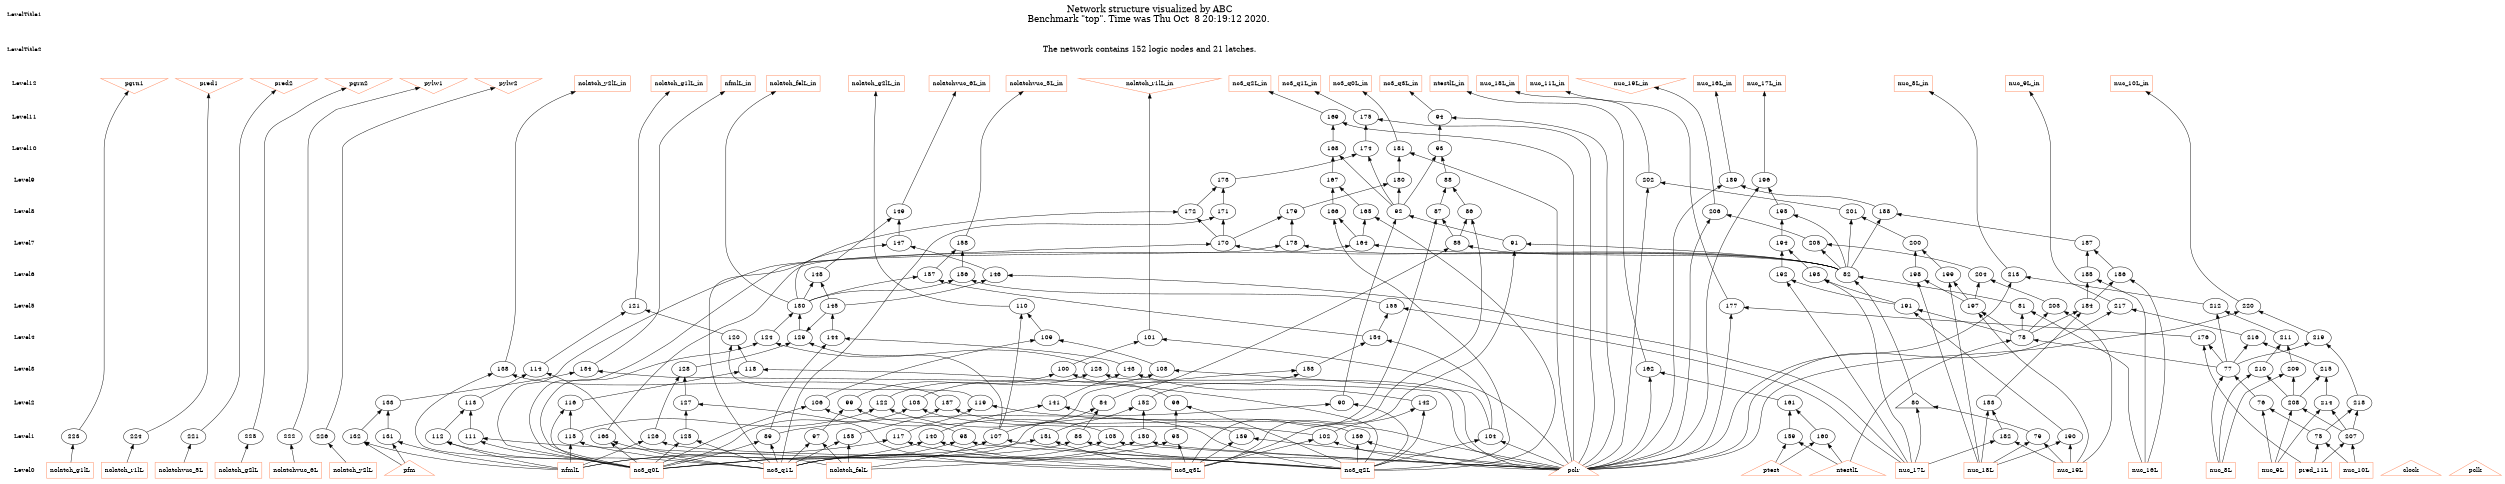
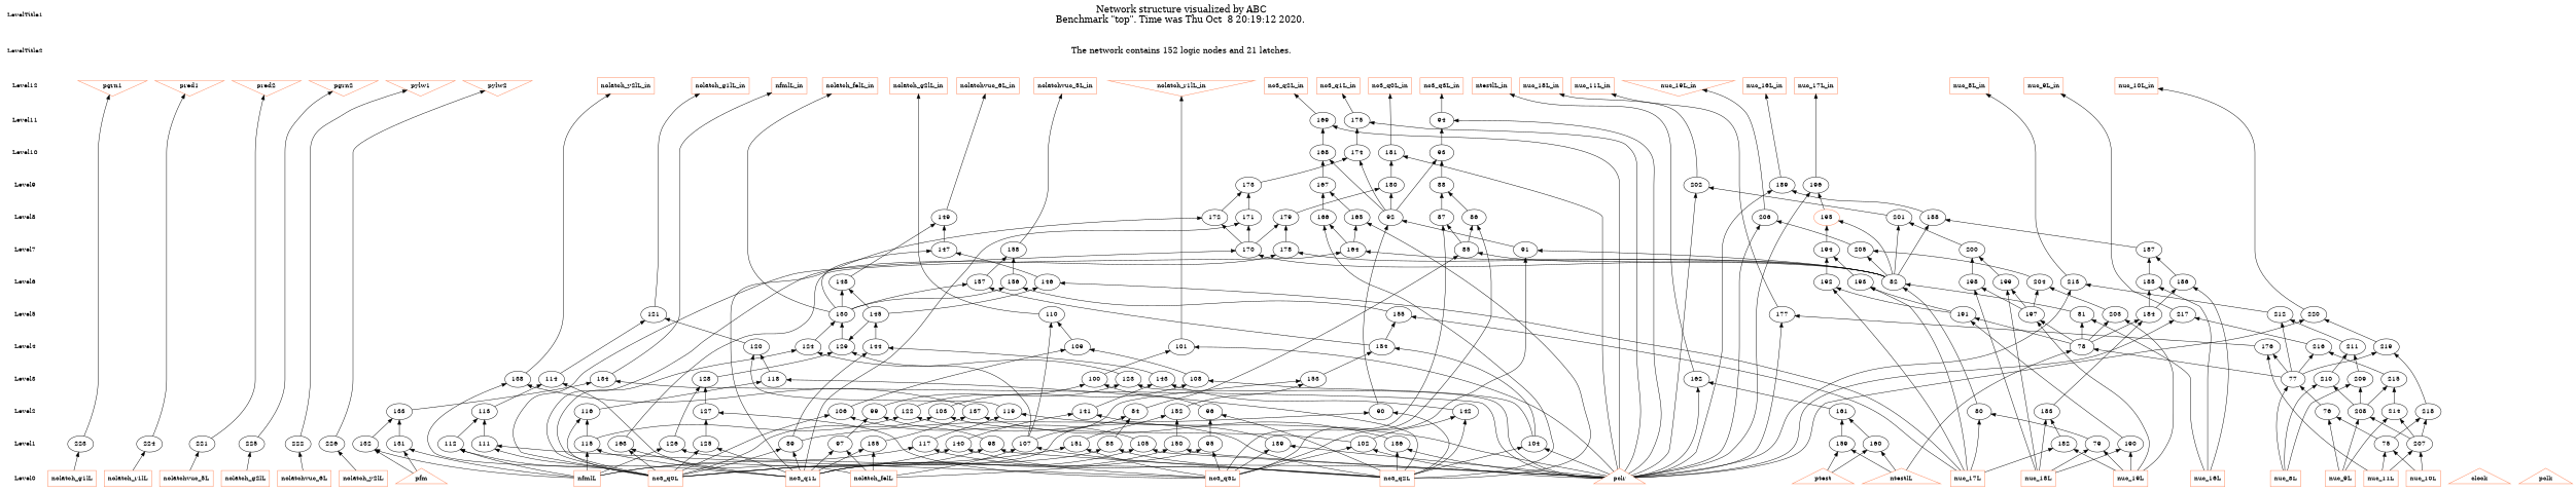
  digraph {
    node [shape=ellipse]
    edge [dir=back style=solid]
    LevelTitle1 [shape=plaintext]
    LevelTitle2 [shape=plaintext]
    Level12 [shape=plaintext]
    Level11 [shape=plaintext]
    Level10 [shape=plaintext]
    Level9 [shape=plaintext]
    Level8 [shape=plaintext]
    Level7 [shape=plaintext]
    Level6 [shape=plaintext]
    Level5 [shape=plaintext]
    Level4 [shape=plaintext]
    Level3 [shape=plaintext]
    Level2 [shape=plaintext]
    Level1 [shape=plaintext]
    Level0 [shape=plaintext]
    n16 [fontname="Times-Roman" fontsize=20 label="Network structure visualized by ABC\nBenchmark \"top\". Time was Thu Oct  8 20:19:12 2020. " shape=plaintext]
    n17 [fontname="Times-Roman" fontsize=18 label="The network contains 152 logic nodes and 21 latches.\n" shape=plaintext]
    n18 [color=coral fillcolor=coral label=pgrn1 shape=invtriangle]
    n19 [color=coral fillcolor=coral label=pred1 shape=invtriangle]
    n20 [color=coral fillcolor=coral label=pred2 shape=invtriangle]
    n21 [color=coral fillcolor=coral label=pgrn2 shape=invtriangle]
    n22 [color=coral fillcolor=coral label=pylw1 shape=invtriangle]
    n23 [color=coral fillcolor=coral label=pylw2 shape=invtriangle]
    n24 [color=coral fillcolor=coral label=nc3_q3L_in shape=box]
    n25 [color=coral fillcolor=coral label=nolatch_r1lL_in shape=invtriangle]
    n26 [color=coral fillcolor=coral label=nolatch_g2lL_in shape=box]
    n27 [color=coral fillcolor=coral label=nolatch_g1lL_in shape=box]
    n28 [color=coral fillcolor=coral label=nolatch_felL_in shape=box]
    n29 [color=coral fillcolor=coral label=nfmlL_in shape=box]
    n30 [color=coral fillcolor=coral label=nolatch_y2lL_in shape=box]
    n31 [color=coral fillcolor=coral label=nolatchvuc_6L_in shape=box]
    n32 [color=coral fillcolor=coral label=nolatchvuc_5L_in shape=box]
    n33 [color=coral fillcolor=coral label=ntestlL_in shape=box]
    n34 [color=coral fillcolor=coral label=nc3_q2L_in shape=box]
    n35 [color=coral fillcolor=coral label=nc3_q1L_in shape=box]
    n36 [color=coral fillcolor=coral label=nuc_11L_in shape=box]
    n37 [color=coral fillcolor=coral label=nc3_q0L_in shape=box]
    n38 [color=coral fillcolor=coral label=nuc_16L_in shape=box]
    n39 [color=coral fillcolor=coral label=nuc_17L_in shape=box]
    n40 [color=coral fillcolor=coral label=nuc_18L_in shape=box]
    n41 [color=coral fillcolor=coral label=nuc_19L_in shape=invtriangle]
    n42 [color=coral fillcolor=coral label=nuc_8L_in shape=box]
    n43 [color=coral fillcolor=coral label=nuc_9L_in shape=box]
    n44 [color=coral fillcolor=coral label=nuc_10L_in shape=box]
    n45 [label="94\n"]
    n46 [label="169\n"]
    n47 [label="175\n"]
    n48 [label="93\n"]
    n49 [label="168\n"]
    n50 [label="174\n"]
    n51 [label="181\n"]
    n52 [label="88\n"]
    n53 [label="167\n"]
    n54 [label="173\n"]
    n55 [label="180\n"]
    n56 [label="189\n"]
    n57 [label="196\n"]
    n58 [label="202\n"]
    n59 [label="86\n"]
    n60 [label="87\n"]
    n61 [label="92\n"]
    n62 [label="149\n"]
    n63 [label="165\n"]
    n64 [label="166\n"]
    n65 [label="171\n"]
    n66 [label="172\n"]
    n67 [label="179\n"]
    n68 [label="188\n"]
-   n69 [label="195\n"]
+   n69 [label="195\n" color=coral]
    n70 [label="201\n"]
    n71 [label="206\n"]
    n72 [label="85\n"]
    n73 [label="91\n"]
    n74 [label="147\n"]
    n75 [label="158\n"]
    n76 [label="164\n"]
    n77 [label="170\n"]
    n78 [label="178\n"]
    n79 [label="187\n"]
    n80 [label="194\n"]
    n81 [label="200\n"]
    n82 [label="205\n"]
    n83 [label="82\n"]
    n84 [label="146\n"]
    n85 [label="148\n"]
    n86 [label="156\n"]
    n87 [label="157\n"]
    n88 [label="185\n"]
    n89 [label="186\n"]
    n90 [label="192\n"]
    n91 [label="193\n"]
    n92 [label="198\n"]
    n93 [label="199\n"]
    n94 [label="204\n"]
    n95 [label="213\n"]
    n96 [label="81\n"]
    n97 [label="110\n"]
    n98 [label="121\n"]
    n99 [label="130\n"]
    n100 [label="145\n"]
    n101 [label="155\n"]
    n102 [label="177\n"]
    n103 [label="184\n"]
    n104 [label="191\n"]
    n105 [label="197\n"]
    n106 [label="203\n"]
    n107 [label="212\n"]
    n108 [label="217\n"]
    n109 [label="220\n"]
    n110 [label="78\n"]
    n111 [label="101\n"]
    n112 [label="109\n"]
    n113 [label="120\n"]
    n114 [label="124\n"]
    n115 [label="129\n"]
    n116 [label="144\n"]
    n117 [label="154\n"]
    n118 [label="176\n"]
    n119 [label="211\n"]
    n120 [label="216\n"]
    n121 [label="219\n"]
    n122 [label="77\n"]
    n123 [label="100\n"]
    n124 [label="108\n"]
    n125 [label="114\n"]
    n126 [label="118\n"]
    n127 [label="123\n"]
    n128 [label="128\n"]
    n129 [label="134\n"]
    n130 [label="138\n"]
    n131 [label="143\n"]
    n132 [label="153\n"]
    n133 [label="162\n"]
    n134 [label="209\n"]
    n135 [label="210\n"]
    n136 [label="215\n"]
    n137 [label="76\n"]
-   n138 [label="80\n" shape=triangle]
+   n138 [label="80\n"]
    n139 [label="84\n"]
    n140 [label="90\n"]
    n141 [label="96\n"]
    n142 [label="99\n"]
    n143 [label="103\n"]
    n144 [label="106\n"]
    n145 [label="113\n"]
    n146 [label="116\n"]
    n147 [label="119\n"]
    n148 [label="122\n"]
    n149 [label="127\n"]
    n150 [label="133\n"]
    n151 [label="137\n"]
    n152 [label="141\n"]
    n153 [label="142\n"]
    n154 [label="152\n"]
    n155 [label="161\n"]
    n156 [label="183\n"]
    n157 [label="208\n"]
    n158 [label="214\n"]
    n159 [label="218\n"]
    n160 [label="75\n"]
    n161 [label="79\n"]
    n162 [label="83\n"]
    n163 [label="89\n"]
    n164 [label="95\n"]
    n165 [label="97\n"]
    n166 [label="98\n"]
    n167 [label="102\n"]
    n168 [label="104\n"]
    n169 [label="105\n"]
    n170 [label="107\n"]
    n171 [label="111\n"]
    n172 [label="112\n"]
    n173 [label="115\n"]
    n174 [label="117\n"]
    n175 [label="125\n"]
    n176 [label="126\n"]
    n177 [label="131\n"]
    n178 [label="132\n"]
    n179 [label="135\n"]
    n180 [label="136\n"]
    n181 [label="139\n"]
    n182 [label="140\n"]
    n183 [label="150\n"]
    n184 [label="151\n"]
    n185 [label="159\n"]
    n186 [label="160\n"]
    n187 [label="163\n"]
    n188 [label="182\n"]
    n189 [label="190\n"]
    n190 [label="207\n"]
    n191 [label="221\n"]
    n192 [label="222\n"]
    n193 [label="223\n"]
    n194 [label="224\n"]
    n195 [label="225\n"]
    n196 [label="226\n"]
    n197 [color=coral fillcolor=coral label=clock shape=triangle]
    n198 [color=coral fillcolor=coral label=pclr shape=triangle]
    n199 [color=coral fillcolor=coral label=pclk shape=triangle]
    n200 [color=coral fillcolor=coral label=ptest shape=triangle]
    n201 [color=coral fillcolor=coral label=pfm shape=triangle]
    n202 [color=coral fillcolor=coral label=nc3_q3L shape=box]
    n203 [color=coral fillcolor=coral label=nolatch_r1lL shape=box]
    n204 [color=coral fillcolor=coral label=nolatch_g2lL shape=box]
    n205 [color=coral fillcolor=coral label=nolatch_g1lL shape=box]
    n206 [color=coral fillcolor=coral label=nolatch_felL shape=box]
    n207 [color=coral fillcolor=coral label=nfmlL shape=box]
    n208 [color=coral fillcolor=coral label=nolatch_y2lL shape=box]
    n209 [color=coral fillcolor=coral label=nolatchvuc_6L shape=box]
    n210 [color=coral fillcolor=coral label=nolatchvuc_5L shape=box]
    n211 [color=coral fillcolor=coral label=ntestlL shape=triangle]
    n212 [color=coral fillcolor=coral label=nc3_q2L shape=box]
    n213 [color=coral fillcolor=coral label=nc3_q1L shape=box]
-   n214 [color=coral fillcolor=coral label=pred_11L shape=box]
+   n214 [color=coral fillcolor=coral label=nuc_11L shape=box]
    n215 [color=coral fillcolor=coral label=nc3_q0L shape=box]
    n216 [color=coral fillcolor=coral label=nuc_16L shape=box]
    n217 [color=coral fillcolor=coral label=nuc_17L shape=box]
    n218 [color=coral fillcolor=coral label=nuc_18L shape=box]
    n219 [color=coral fillcolor=coral label=nuc_19L shape=box]
    n220 [color=coral fillcolor=coral label=nuc_8L shape=box]
    n221 [color=coral fillcolor=coral label=nuc_9L shape=box]
    n222 [color=coral fillcolor=coral label=nuc_10L shape=box]
    subgraph sub_1 {
      LevelTitle1
      LevelTitle2
      Level12
      Level11
      Level10
      Level9
      Level8
      Level7
      Level6
      Level5
      Level4
      Level3
      Level2
      Level1
      Level0
    }
    subgraph sub_2 {
      rank=same
      LevelTitle1
      n16
    }
    subgraph sub_3 {
      rank=same
      LevelTitle2
      n17
    }
    subgraph sub_4 {
      rank=same
      Level12
      n18
      n19
      n20
      n21
      n22
      n23
      n24
      n25
      n26
      n27
      n28
      n29
      n30
      n31
      n32
      n33
      n34
      n35
      n36
      n37
      n38
      n39
      n40
      n41
      n42
      n43
      n44
    }
    subgraph sub_5 {
      rank=same
      Level11
      n45
      n46
      n47
    }
    subgraph sub_6 {
      rank=same
      Level10
      n48
      n49
      n50
      n51
    }
    subgraph sub_7 {
      rank=same
      Level9
      n52
      n53
      n54
      n55
      n56
      n57
      n58
    }
    subgraph sub_8 {
      rank=same
      Level8
      n59
      n60
      n61
      n62
      n63
      n64
      n65
      n66
      n67
      n68
      n69
      n70
      n71
    }
    subgraph sub_9 {
      rank=same
      Level7
      n72
      n73
      n74
      n75
      n76
      n77
      n78
      n79
      n80
      n81
      n82
    }
    subgraph sub_10 {
      rank=same
      Level6
      n83
      n84
      n85
      n86
      n87
      n88
      n89
      n90
      n91
      n92
      n93
      n94
      n95
    }
    subgraph sub_11 {
      rank=same
      Level5
      n96
      n97
      n98
      n99
      n100
      n101
      n102
      n103
      n104
      n105
      n106
      n107
      n108
      n109
    }
    subgraph sub_12 {
      rank=same
      Level4
      n110
      n111
      n112
      n113
      n114
      n115
      n116
      n117
      n118
      n119
      n120
      n121
    }
    subgraph sub_13 {
      rank=same
      Level3
      n122
      n123
      n124
      n125
      n126
      n127
      n128
      n129
      n130
      n131
      n132
      n133
      n134
      n135
      n136
    }
    subgraph sub_14 {
      rank=same
      Level2
      n137
      n138
      n139
      n140
      n141
      n142
      n143
      n144
      n145
      n146
      n147
      n148
      n149
      n150
      n151
      n152
      n153
      n154
      n155
      n156
      n157
      n158
      n159
    }
    subgraph sub_15 {
      rank=same
      Level1
      n160
      n161
      n162
      n163
      n164
      n165
      n166
      n167
      n168
      n169
      n170
      n171
      n172
      n173
      n174
      n175
      n176
      n177
      n178
      n179
      n180
      n181
      n182
      n183
      n184
      n185
      n186
      n187
      n188
      n189
      n190
      n191
      n192
      n193
      n194
      n195
      n196
    }
    subgraph sub_16 {
      rank=same
      Level0
      n197
      n198
      n199
      n200
      n201
      n202
      n203
      n204
      n205
      n206
      n207
      n208
      n209
      n210
      n211
      n212
      n213
      n214
      n215
      n216
      n217
      n218
      n219
      n220
      n221
      n222
    }
    LevelTitle1 -> LevelTitle2 [style=invis]
    LevelTitle2 -> Level12 [style=invis]
    Level12 -> Level11 [style=invis]
    Level11 -> Level10 [style=invis]
    Level10 -> Level9 [style=invis]
    Level9 -> Level8 [style=invis]
    Level8 -> Level7 [style=invis]
    Level7 -> Level6 [style=invis]
    Level6 -> Level5 [style=invis]
    Level5 -> Level4 [style=invis]
    Level4 -> Level3 [style=invis]
    Level3 -> Level2 [style=invis]
    Level2 -> Level1 [style=invis]
    Level1 -> Level0 [style=invis]
    n16 -> n17 [style=invis]
    n17 -> n18 [style=invis]
    n17 -> n19 [style=invis]
    n17 -> n20 [style=invis]
    n17 -> n21 [style=invis]
    n17 -> n22 [style=invis]
    n17 -> n23 [style=invis]
    n17 -> n24 [style=invis]
    n17 -> n25 [style=invis]
    n17 -> n26 [style=invis]
    n17 -> n27 [style=invis]
    n17 -> n28 [style=invis]
    n17 -> n29 [style=invis]
    n17 -> n30 [style=invis]
    n17 -> n31 [style=invis]
    n17 -> n32 [style=invis]
    n17 -> n33 [style=invis]
    n17 -> n34 [style=invis]
    n17 -> n35 [style=invis]
    n17 -> n36 [style=invis]
    n17 -> n37 [style=invis]
    n17 -> n38 [style=invis]
    n17 -> n39 [style=invis]
    n17 -> n40 [style=invis]
    n17 -> n41 [style=invis]
    n17 -> n42 [style=invis]
    n17 -> n43 [style=invis]
    n17 -> n44 [style=invis]
    n18 -> n19 [style=invis]
    n18 -> n193
    n19 -> n20 [style=invis]
    n19 -> n194
    n20 -> n21 [style=invis]
    n20 -> n191
    n21 -> n22 [style=invis]
    n21 -> n195
    n22 -> n23 [style=invis]
    n22 -> n192
    n23 -> n196
    n24 -> n45
    n25 -> n111
    n26 -> n97
    n27 -> n98
    n28 -> n99
    n29 -> n129
    n30 -> n130
    n31 -> n62
    n32 -> n75
    n33 -> n133
    n34 -> n46
    n35 -> n47
    n36 -> n102
    n37 -> n51
    n38 -> n56
    n39 -> n57
    n40 -> n58
    n41 -> n71
    n42 -> n95
    n43 -> n108
    n44 -> n109
    n45 -> n48
    n45 -> n198
    n46 -> n49
    n46 -> n198
    n47 -> n50
    n47 -> n198
    n48 -> n52
    n48 -> n61
    n49 -> n53
    n49 -> n61
    n50 -> n54
    n50 -> n61
    n51 -> n55
    n51 -> n198
    n52 -> n59
    n52 -> n60
    n53 -> n63
    n53 -> n64
    n54 -> n65
    n54 -> n66
    n55 -> n61
    n55 -> n67
    n56 -> n68
    n56 -> n198
    n57 -> n69
    n57 -> n198
    n58 -> n70
    n58 -> n198
    n59 -> n72
    n59 -> n202
    n60 -> n72
    n60 -> n202
    n61 -> n73
    n61 -> n140
    n62 -> n74
    n62 -> n85
    n63 -> n76
    n63 -> n212
    n64 -> n76
    n64 -> n212
    n65 -> n77
    n65 -> n213
    n66 -> n77
    n66 -> n213
    n67 -> n77
    n67 -> n78
    n68 -> n79
    n68 -> n83
    n69 -> n80
    n69 -> n83
    n70 -> n81
    n70 -> n83
    n71 -> n82
    n71 -> n198
    n72 -> n83
    n72 -> n139
    n73 -> n83
    n73 -> n202
    n74 -> n84
    n74 -> n99
    n75 -> n86
    n75 -> n87
    n76 -> n83
    n76 -> n187
    n77 -> n83
    n77 -> n215
    n78 -> n83
    n78 -> n215
    n79 -> n88
    n79 -> n89
    n80 -> n90
    n80 -> n91
    n81 -> n92
    n81 -> n93
    n82 -> n83
    n82 -> n94
    n83 -> n96
    n83 -> n138
    n84 -> n100
    n84 -> n217
    n85 -> n99
    n85 -> n100
    n86 -> n99
    n86 -> n101
    n87 -> n99
    n87 -> n117
    n88 -> n103
    n88 -> n216
    n89 -> n103
    n89 -> n216
    n90 -> n104
    n90 -> n217
    n91 -> n104
    n91 -> n217
    n92 -> n105
    n92 -> n218
    n93 -> n105
    n93 -> n218
    n94 -> n105
    n94 -> n106
    n95 -> n107
    n95 -> n198
    n96 -> n110
    n96 -> n216
    n97 -> n112
    n97 -> n170
    n98 -> n113
    n98 -> n125
    n99 -> n114
    n99 -> n115
    n100 -> n116
    n101 -> n117
    n101 -> n217
    n102 -> n118
    n102 -> n198
    n103 -> n110
    n103 -> n156
    n104 -> n110
    n104 -> n189
    n105 -> n110
    n105 -> n219
    n106 -> n110
    n106 -> n219
    n107 -> n119
    n107 -> n122
    n108 -> n120
    n108 -> n198
    n109 -> n121
    n109 -> n198
    n110 -> n122
    n110 -> n211
    n111 -> n123
    n111 -> n198
    n112 -> n124
    n112 -> n144
    n113 -> n126
    n113 -> n147
    n114 -> n127
    n114 -> n215
    n115 -> n100
    n115 -> n128
    n115 -> n170
    n116 -> n131
    n116 -> n163
    n117 -> n132
    n117 -> n168
    n118 -> n122
    n118 -> n214
    n119 -> n134
    n119 -> n135
    n120 -> n122
    n120 -> n136
    n121 -> n122
    n121 -> n159
    n122 -> n137
    n122 -> n220
    n123 -> n141
    n123 -> n142
    n124 -> n143
    n124 -> n168
    n125 -> n145
    n125 -> n206
    n126 -> n146
    n126 -> n212
    n127 -> n148
    n127 -> n198
    n128 -> n149
    n128 -> n176
    n129 -> n150
    n129 -> n198
    n130 -> n151
    n130 -> n215
    n131 -> n152
    n131 -> n153
    n132 -> n154
    n132 -> n170
    n133 -> n155
    n133 -> n198
    n134 -> n157
    n134 -> n220
    n135 -> n157
    n135 -> n220
    n136 -> n157
    n136 -> n158
    n137 -> n160
    n137 -> n221
    n138 -> n161
    n138 -> n217
    n139 -> n162
    n139 -> n213
    n140 -> n163
    n140 -> n212
    n141 -> n164
    n141 -> n212
    n142 -> n165
    n142 -> n166
    n143 -> n167
    n143 -> n215
    n144 -> n169
    n144 -> n215
    n145 -> n171
    n145 -> n172
    n146 -> n173
    n146 -> n215
    n147 -> n174
    n147 -> n198
    n148 -> n173
    n148 -> n212
    n149 -> n175
    n149 -> n202
    n150 -> n177
    n150 -> n178
    n151 -> n179
    n151 -> n180
    n152 -> n181
    n152 -> n182
    n153 -> n167
    n153 -> n212
    n154 -> n183
    n154 -> n184
    n155 -> n185
    n155 -> n186
    n156 -> n188
    n156 -> n218
    n157 -> n190
    n157 -> n221
    n158 -> n190
    n158 -> n221
    n159 -> n160
    n159 -> n190
    n160 -> n214
    n160 -> n222
    n161 -> n218
    n161 -> n219
    n162 -> n212
    n162 -> n215
    n163 -> n213
    n163 -> n215
    n164 -> n202
    n164 -> n206
    n165 -> n206
    n165 -> n213
    n166 -> n212
    n166 -> n215
    n167 -> n198
    n167 -> n202
    n168 -> n198
    n168 -> n212
    n169 -> n198
    n169 -> n213
    n170 -> n198
    n170 -> n206
    n171 -> n202
    n171 -> n215
    n172 -> n207
    n172 -> n213
    n173 -> n207
    n173 -> n213
    n174 -> n202
    n174 -> n207
    n175 -> n213
    n175 -> n215
    n176 -> n207
    n176 -> n212
    n177 -> n201
    n177 -> n207
    n178 -> n201
    n178 -> n207
    n179 -> n206
    n179 -> n213
    n180 -> n198
    n180 -> n212
    n181 -> n198
    n181 -> n202
    n182 -> n207
    n182 -> n212
    n183 -> n198
    n183 -> n213
    n184 -> n202
    n184 -> n215
    n185 -> n200
    n185 -> n211
    n186 -> n200
    n186 -> n211
    n187 -> n213
    n187 -> n215
    n188 -> n217
    n188 -> n219
    n189 -> n218
    n189 -> n219
    n190 -> n214
    n190 -> n222
    n191 -> n210
    n192 -> n209
    n193 -> n205
    n194 -> n203
    n195 -> n204
    n196 -> n208
  }
